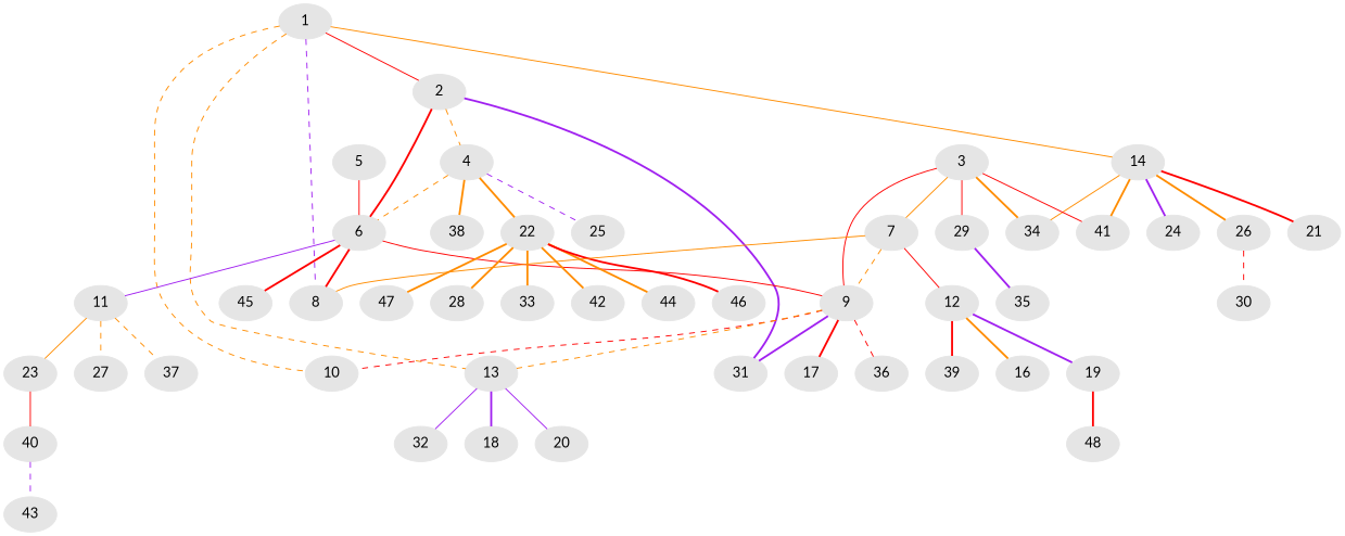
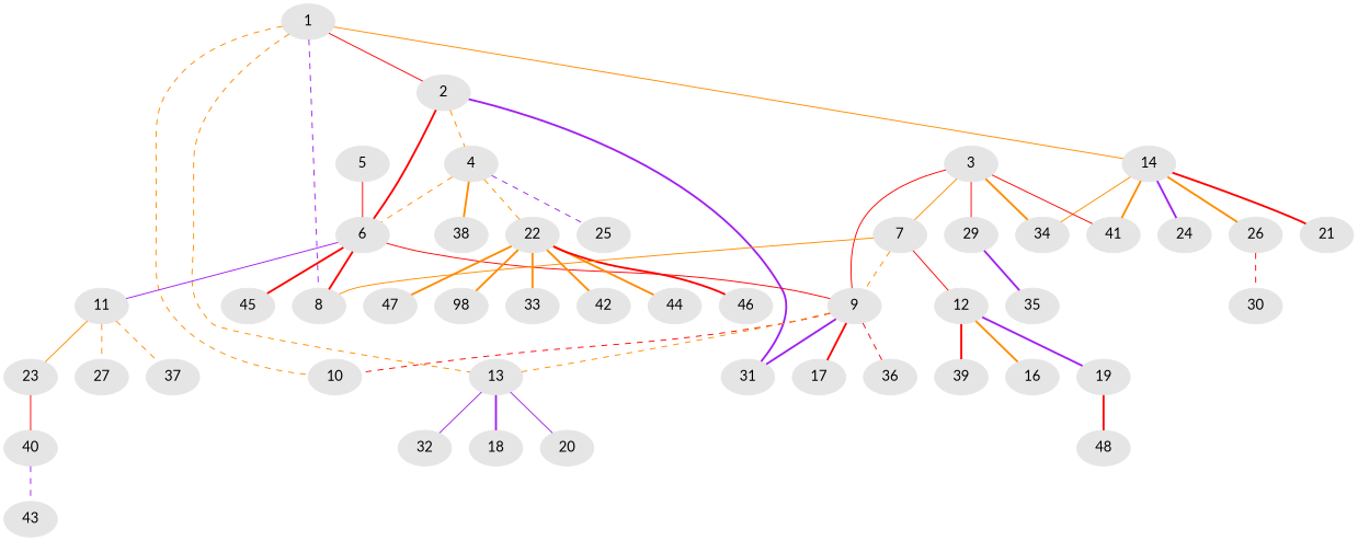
  graph {
    fontname=Lato
    node [color=gray90 fontname=Lato style=filled]
    edge [color=darkorange fontname=Lato style=bold]
    1
    2
    8
    10
    13
    14
    4
    6
    31
    18
    20
    32
    34
    41
    21
    24
    26
    22
    25
    38
    9
    11
    45
    3
    7
    29
    12
    17
    36
    35
-   28
+   28 [label=98]
    33
    42
    44
    46
    47
    5
    23
    27
    37
    16
    19
    39
    40
    48
    30
    43
    1 -- 2 [color=red style=solid]
    1 -- 8 [color=purple style=dashed]
    1 -- 10 [style=dashed]
    1 -- 13 [style=dashed]
    1 -- 14 [style=solid]
    2 -- 4 [style=dashed]
    2 -- 6 [color=red]
    2 -- 31 [color=purple]
    13 -- 18 [color=purple]
    13 -- 20 [color=purple style=solid]
    13 -- 32 [color=purple style=solid]
    14 -- 34 [style=solid]
    14 -- 41
    14 -- 21 [color=red]
    14 -- 24 [color=purple]
    14 -- 26
    4 -- 6 [style=dashed]
-   4 -- 22
+   4 -- 22 [style=dashed]
    4 -- 25 [color=purple style=dashed]
    4 -- 38
    6 -- 8 [color=red]
    6 -- 9 [color=red style=solid]
    6 -- 11 [color=purple style=solid]
    6 -- 45 [color=red]
    26 -- 30 [color=red style=dashed]
    22 -- 28
    22 -- 33
    22 -- 42
    22 -- 44
    22 -- 46 [color=red]
    22 -- 47
    9 -- 10 [color=red style=dashed]
    9 -- 13 [style=dashed]
    9 -- 31 [color=purple]
    9 -- 17 [color=red]
    9 -- 36 [color=red style=dashed]
    11 -- 23 [style=solid]
    11 -- 27 [style=dashed]
    11 -- 37 [style=dashed]
    3 -- 34
    3 -- 41 [color=red style=solid]
    3 -- 9 [color=red style=solid]
    3 -- 7 [style=solid]
    3 -- 29 [color=red style=solid]
    7 -- 8 [style=solid]
    7 -- 9 [style=dashed]
    7 -- 12 [color=red style=solid]
    29 -- 35 [color=purple]
    12 -- 16
    12 -- 19 [color=purple]
    12 -- 39 [color=red]
    5 -- 6 [color=red style=solid]
    23 -- 40 [color=red style=solid]
    19 -- 48 [color=red]
    40 -- 43 [color=purple style=dashed]
  }
